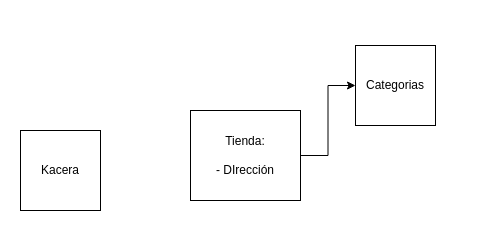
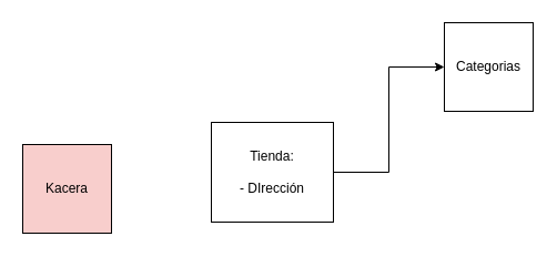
  <mxCell id="0" />
  <mxCell id="1" parent="0" />
  <mxCell id="2" style="edgeStyle=orthogonalEdgeStyle;rounded=0;orthogonalLoop=1;jettySize=auto;html=1;entryX=0;entryY=0.5;entryDx=0;entryDy=0;" parent="1" source="3" target="4" edge="1"><mxGeometry relative="1" as="geometry" /></mxCell>
  <mxCell id="3" value="Tienda:&lt;br&gt;&lt;br&gt;- DIrección" style="whiteSpace=wrap;html=1;rounded=0;" parent="1" vertex="1"><mxGeometry x="190" y="110" width="110" height="90" as="geometry" /></mxCell>
- <mxCell id="4" value="Categorias" style="whiteSpace=wrap;html=1;aspect=fixed;" parent="1" vertex="1"><mxGeometry x="355" y="45" width="80" height="80" as="geometry" /></mxCell>
- <mxCell id="5" value="Kacera" style="whiteSpace=wrap;html=1;aspect=fixed;" parent="1" vertex="1"><mxGeometry x="20" y="130" width="80" height="80" as="geometry" /></mxCell>
+ <mxCell id="4" value="Categorias" style="whiteSpace=wrap;html=1;aspect=fixed;" parent="1" vertex="1"><mxGeometry x="400" y="20" width="80" height="80" as="geometry" /></mxCell>
+ <mxCell id="5" value="Kacera" style="whiteSpace=wrap;html=1;aspect=fixed;fillColor=#f8cecc;" parent="1" vertex="1"><mxGeometry x="20" y="130" width="80" height="80" as="geometry" /></mxCell>
